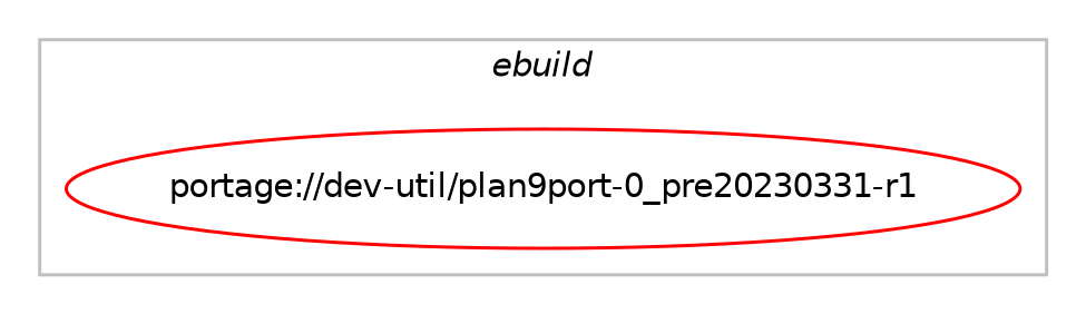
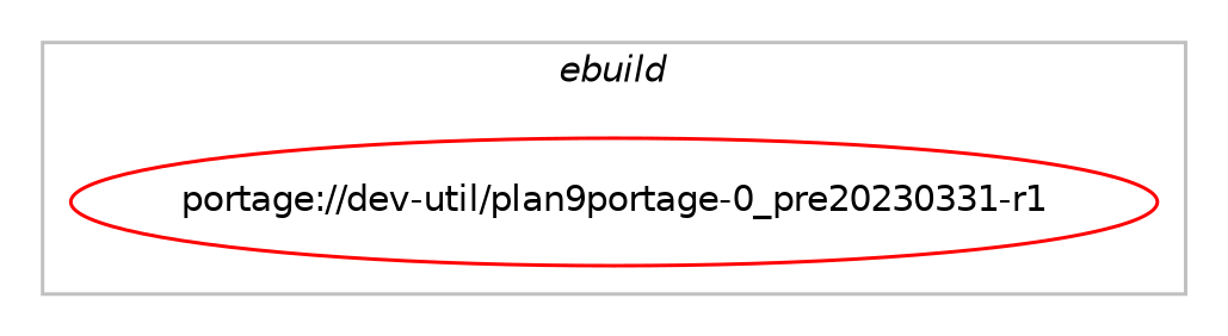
  digraph {
    compound=true
    concentrate=true
    fontname=Helvetica
    fontsize=10
    newrank=true
    rankdir=LR
    ranksep=1.5
-   n1 [color=red fontname=Helvetica fontsize=10 label="portage://dev-util/plan9port-0_pre20230331-r1" width=4]
+   n1 [color=red fontname=Helvetica fontsize=10 label="portage://dev-util/plan9portage-0_pre20230331-r1" width=4]
    subgraph cluster_1 {
      color=gray
      label=<<i>ebuild</i>>
      n1
    }
    subgraph cluster_2 {
      color=gray
      label=<<i>dependencies</i>>
      subgraph cluster_3 {
        color=gray
        fillcolor="#eeeeee"
        label=<<i>compile</i>>
        style=filled
      }
      subgraph cluster_4 {
        color=gray
        fillcolor="#eeeeee"
        label=<<i>compile and run</i>>
        style=filled
      }
      subgraph cluster_5 {
        color=gray
        fillcolor="#eeeeee"
        label=<<i>run</i>>
        style=filled
      }
    }
    subgraph cluster_6 {
      color=gray
      label=<<i>candidates</i>>
      rank=same
    }
  }
